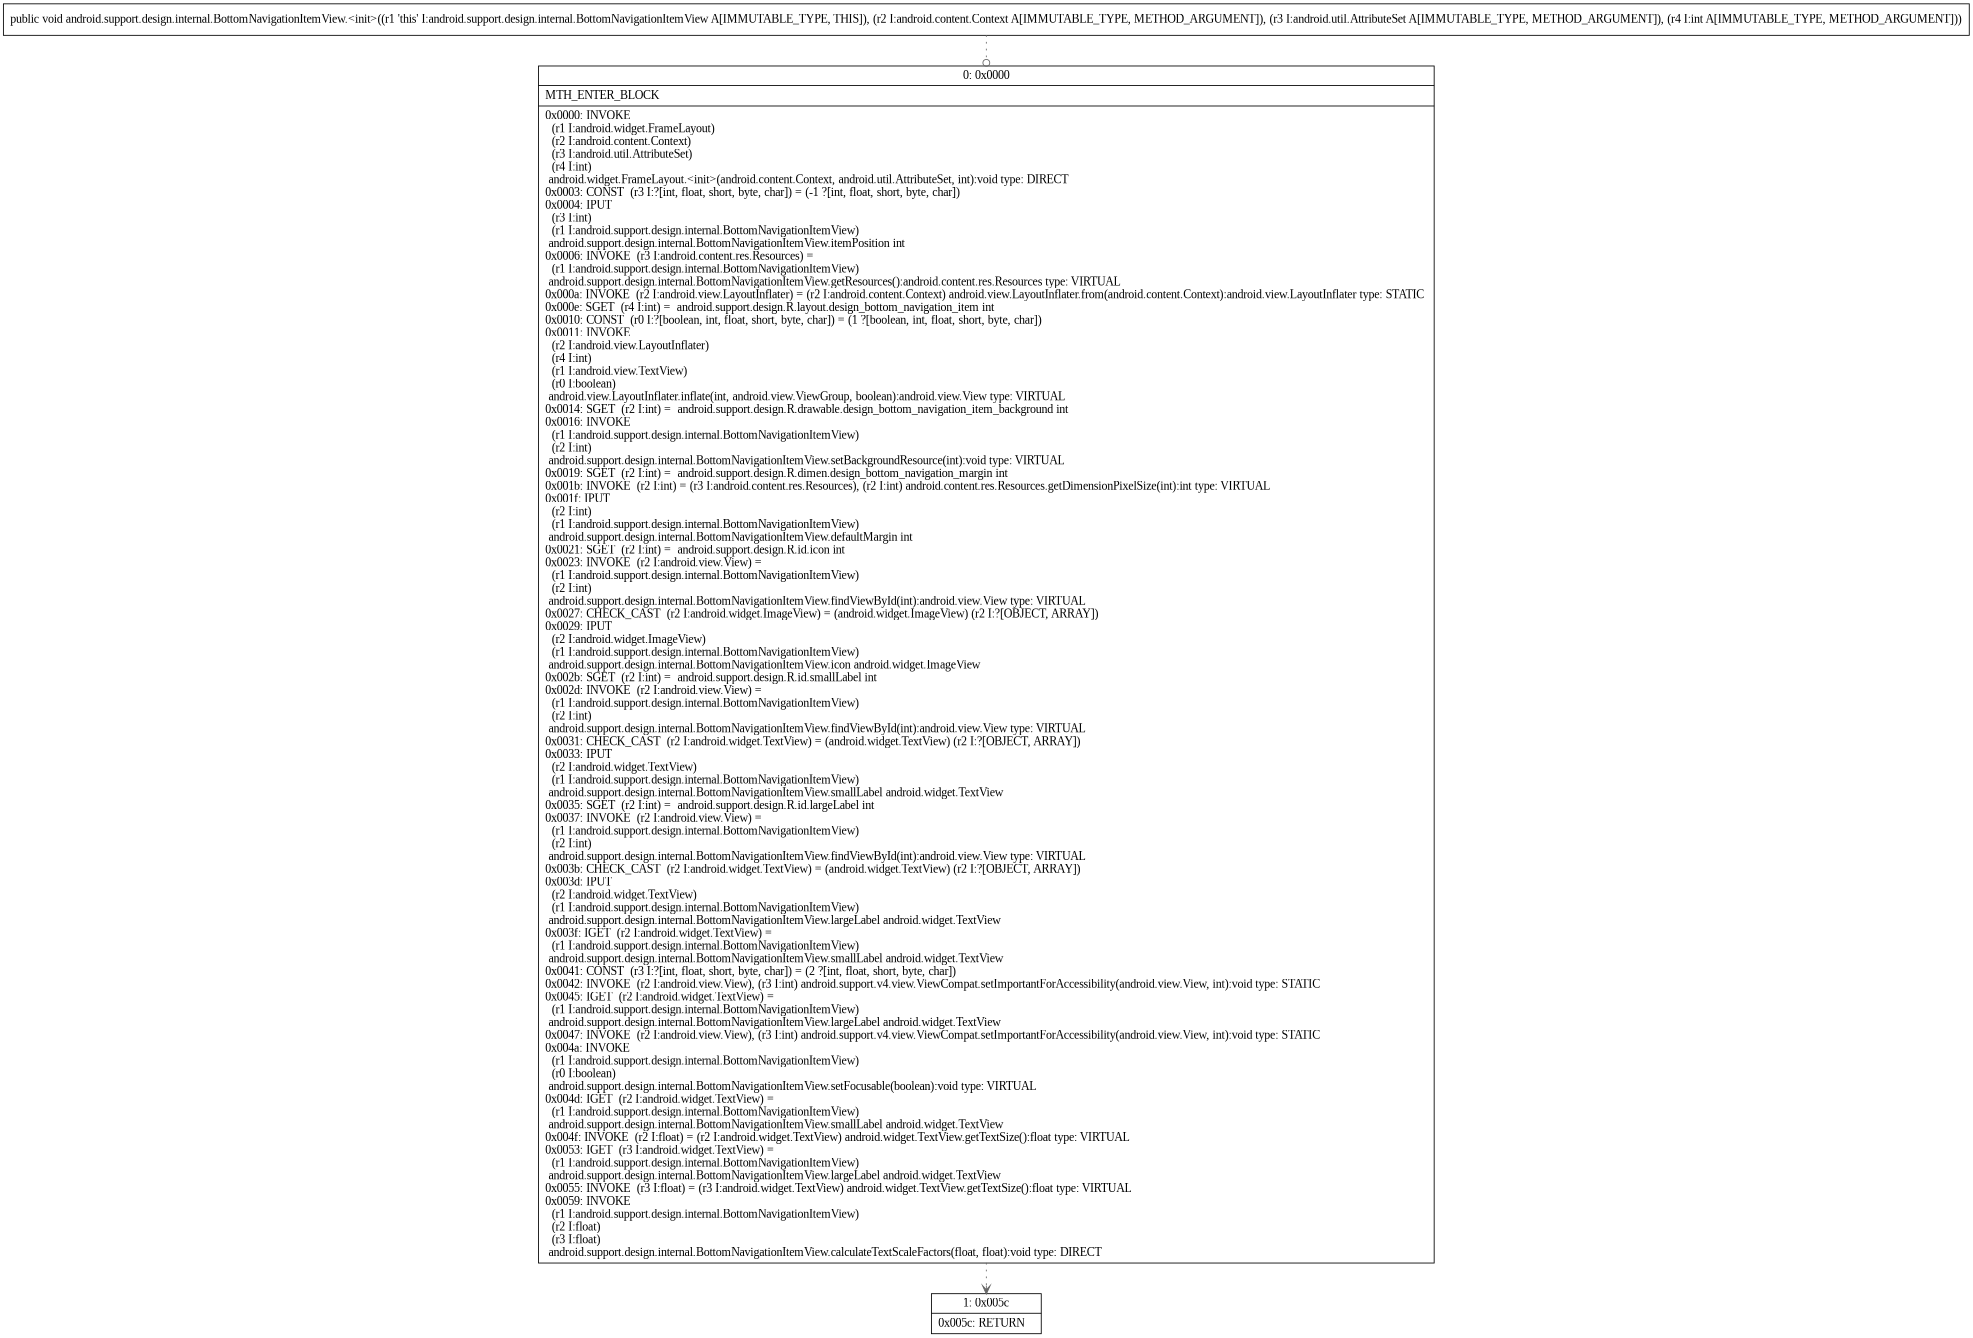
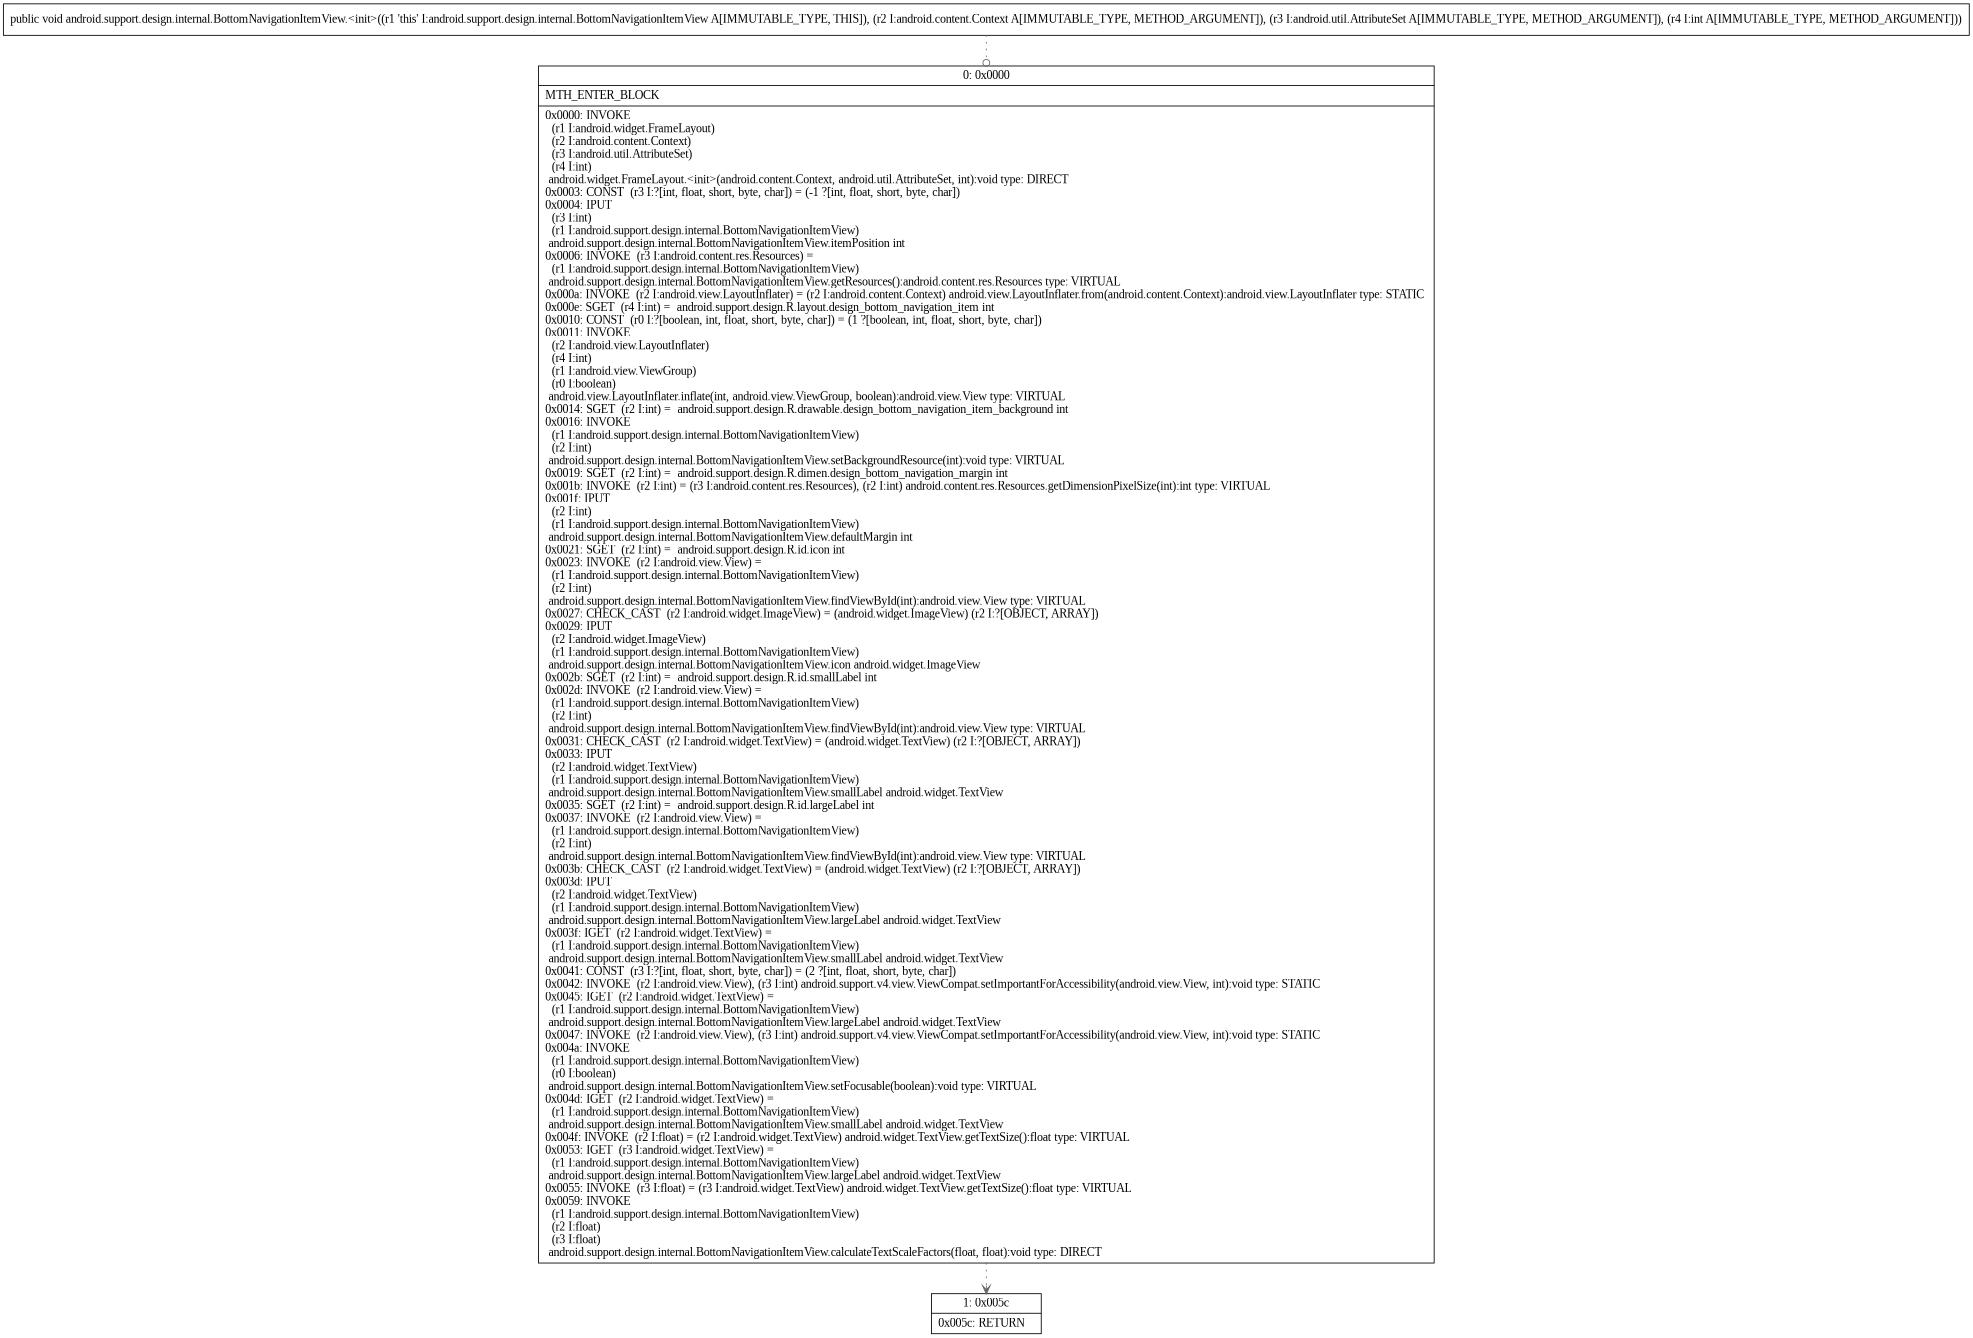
  digraph {
    fontname="Liberation Serif"
    node [shape=record fontname="Liberation Serif"]
    edge [color=gray40 style=dotted fontname="Liberation Serif"]
-   n1 [label="{0\:\ 0x0000|MTH_ENTER_BLOCK\l|0x0000: INVOKE  \l  (r1 I:android.widget.FrameLayout)\l  (r2 I:android.content.Context)\l  (r3 I:android.util.AttributeSet)\l  (r4 I:int)\l android.widget.FrameLayout.\<init\>(android.content.Context, android.util.AttributeSet, int):void type: DIRECT \l0x0003: CONST  (r3 I:?[int, float, short, byte, char]) = (\-1 ?[int, float, short, byte, char]) \l0x0004: IPUT  \l  (r3 I:int)\l  (r1 I:android.support.design.internal.BottomNavigationItemView)\l android.support.design.internal.BottomNavigationItemView.itemPosition int \l0x0006: INVOKE  (r3 I:android.content.res.Resources) = \l  (r1 I:android.support.design.internal.BottomNavigationItemView)\l android.support.design.internal.BottomNavigationItemView.getResources():android.content.res.Resources type: VIRTUAL \l0x000a: INVOKE  (r2 I:android.view.LayoutInflater) = (r2 I:android.content.Context) android.view.LayoutInflater.from(android.content.Context):android.view.LayoutInflater type: STATIC \l0x000e: SGET  (r4 I:int) =  android.support.design.R.layout.design_bottom_navigation_item int \l0x0010: CONST  (r0 I:?[boolean, int, float, short, byte, char]) = (1 ?[boolean, int, float, short, byte, char]) \l0x0011: INVOKE  \l  (r2 I:android.view.LayoutInflater)\l  (r4 I:int)\l  (r1 I:android.view.TextView)\l  (r0 I:boolean)\l android.view.LayoutInflater.inflate(int, android.view.ViewGroup, boolean):android.view.View type: VIRTUAL \l0x0014: SGET  (r2 I:int) =  android.support.design.R.drawable.design_bottom_navigation_item_background int \l0x0016: INVOKE  \l  (r1 I:android.support.design.internal.BottomNavigationItemView)\l  (r2 I:int)\l android.support.design.internal.BottomNavigationItemView.setBackgroundResource(int):void type: VIRTUAL \l0x0019: SGET  (r2 I:int) =  android.support.design.R.dimen.design_bottom_navigation_margin int \l0x001b: INVOKE  (r2 I:int) = (r3 I:android.content.res.Resources), (r2 I:int) android.content.res.Resources.getDimensionPixelSize(int):int type: VIRTUAL \l0x001f: IPUT  \l  (r2 I:int)\l  (r1 I:android.support.design.internal.BottomNavigationItemView)\l android.support.design.internal.BottomNavigationItemView.defaultMargin int \l0x0021: SGET  (r2 I:int) =  android.support.design.R.id.icon int \l0x0023: INVOKE  (r2 I:android.view.View) = \l  (r1 I:android.support.design.internal.BottomNavigationItemView)\l  (r2 I:int)\l android.support.design.internal.BottomNavigationItemView.findViewById(int):android.view.View type: VIRTUAL \l0x0027: CHECK_CAST  (r2 I:android.widget.ImageView) = (android.widget.ImageView) (r2 I:?[OBJECT, ARRAY]) \l0x0029: IPUT  \l  (r2 I:android.widget.ImageView)\l  (r1 I:android.support.design.internal.BottomNavigationItemView)\l android.support.design.internal.BottomNavigationItemView.icon android.widget.ImageView \l0x002b: SGET  (r2 I:int) =  android.support.design.R.id.smallLabel int \l0x002d: INVOKE  (r2 I:android.view.View) = \l  (r1 I:android.support.design.internal.BottomNavigationItemView)\l  (r2 I:int)\l android.support.design.internal.BottomNavigationItemView.findViewById(int):android.view.View type: VIRTUAL \l0x0031: CHECK_CAST  (r2 I:android.widget.TextView) = (android.widget.TextView) (r2 I:?[OBJECT, ARRAY]) \l0x0033: IPUT  \l  (r2 I:android.widget.TextView)\l  (r1 I:android.support.design.internal.BottomNavigationItemView)\l android.support.design.internal.BottomNavigationItemView.smallLabel android.widget.TextView \l0x0035: SGET  (r2 I:int) =  android.support.design.R.id.largeLabel int \l0x0037: INVOKE  (r2 I:android.view.View) = \l  (r1 I:android.support.design.internal.BottomNavigationItemView)\l  (r2 I:int)\l android.support.design.internal.BottomNavigationItemView.findViewById(int):android.view.View type: VIRTUAL \l0x003b: CHECK_CAST  (r2 I:android.widget.TextView) = (android.widget.TextView) (r2 I:?[OBJECT, ARRAY]) \l0x003d: IPUT  \l  (r2 I:android.widget.TextView)\l  (r1 I:android.support.design.internal.BottomNavigationItemView)\l android.support.design.internal.BottomNavigationItemView.largeLabel android.widget.TextView \l0x003f: IGET  (r2 I:android.widget.TextView) = \l  (r1 I:android.support.design.internal.BottomNavigationItemView)\l android.support.design.internal.BottomNavigationItemView.smallLabel android.widget.TextView \l0x0041: CONST  (r3 I:?[int, float, short, byte, char]) = (2 ?[int, float, short, byte, char]) \l0x0042: INVOKE  (r2 I:android.view.View), (r3 I:int) android.support.v4.view.ViewCompat.setImportantForAccessibility(android.view.View, int):void type: STATIC \l0x0045: IGET  (r2 I:android.widget.TextView) = \l  (r1 I:android.support.design.internal.BottomNavigationItemView)\l android.support.design.internal.BottomNavigationItemView.largeLabel android.widget.TextView \l0x0047: INVOKE  (r2 I:android.view.View), (r3 I:int) android.support.v4.view.ViewCompat.setImportantForAccessibility(android.view.View, int):void type: STATIC \l0x004a: INVOKE  \l  (r1 I:android.support.design.internal.BottomNavigationItemView)\l  (r0 I:boolean)\l android.support.design.internal.BottomNavigationItemView.setFocusable(boolean):void type: VIRTUAL \l0x004d: IGET  (r2 I:android.widget.TextView) = \l  (r1 I:android.support.design.internal.BottomNavigationItemView)\l android.support.design.internal.BottomNavigationItemView.smallLabel android.widget.TextView \l0x004f: INVOKE  (r2 I:float) = (r2 I:android.widget.TextView) android.widget.TextView.getTextSize():float type: VIRTUAL \l0x0053: IGET  (r3 I:android.widget.TextView) = \l  (r1 I:android.support.design.internal.BottomNavigationItemView)\l android.support.design.internal.BottomNavigationItemView.largeLabel android.widget.TextView \l0x0055: INVOKE  (r3 I:float) = (r3 I:android.widget.TextView) android.widget.TextView.getTextSize():float type: VIRTUAL \l0x0059: INVOKE  \l  (r1 I:android.support.design.internal.BottomNavigationItemView)\l  (r2 I:float)\l  (r3 I:float)\l android.support.design.internal.BottomNavigationItemView.calculateTextScaleFactors(float, float):void type: DIRECT \l}"]
+   n1 [label="{0\:\ 0x0000|MTH_ENTER_BLOCK\l|0x0000: INVOKE  \l  (r1 I:android.widget.FrameLayout)\l  (r2 I:android.content.Context)\l  (r3 I:android.util.AttributeSet)\l  (r4 I:int)\l android.widget.FrameLayout.\<init\>(android.content.Context, android.util.AttributeSet, int):void type: DIRECT \l0x0003: CONST  (r3 I:?[int, float, short, byte, char]) = (\-1 ?[int, float, short, byte, char]) \l0x0004: IPUT  \l  (r3 I:int)\l  (r1 I:android.support.design.internal.BottomNavigationItemView)\l android.support.design.internal.BottomNavigationItemView.itemPosition int \l0x0006: INVOKE  (r3 I:android.content.res.Resources) = \l  (r1 I:android.support.design.internal.BottomNavigationItemView)\l android.support.design.internal.BottomNavigationItemView.getResources():android.content.res.Resources type: VIRTUAL \l0x000a: INVOKE  (r2 I:android.view.LayoutInflater) = (r2 I:android.content.Context) android.view.LayoutInflater.from(android.content.Context):android.view.LayoutInflater type: STATIC \l0x000e: SGET  (r4 I:int) =  android.support.design.R.layout.design_bottom_navigation_item int \l0x0010: CONST  (r0 I:?[boolean, int, float, short, byte, char]) = (1 ?[boolean, int, float, short, byte, char]) \l0x0011: INVOKE  \l  (r2 I:android.view.LayoutInflater)\l  (r4 I:int)\l  (r1 I:android.view.ViewGroup)\l  (r0 I:boolean)\l android.view.LayoutInflater.inflate(int, android.view.ViewGroup, boolean):android.view.View type: VIRTUAL \l0x0014: SGET  (r2 I:int) =  android.support.design.R.drawable.design_bottom_navigation_item_background int \l0x0016: INVOKE  \l  (r1 I:android.support.design.internal.BottomNavigationItemView)\l  (r2 I:int)\l android.support.design.internal.BottomNavigationItemView.setBackgroundResource(int):void type: VIRTUAL \l0x0019: SGET  (r2 I:int) =  android.support.design.R.dimen.design_bottom_navigation_margin int \l0x001b: INVOKE  (r2 I:int) = (r3 I:android.content.res.Resources), (r2 I:int) android.content.res.Resources.getDimensionPixelSize(int):int type: VIRTUAL \l0x001f: IPUT  \l  (r2 I:int)\l  (r1 I:android.support.design.internal.BottomNavigationItemView)\l android.support.design.internal.BottomNavigationItemView.defaultMargin int \l0x0021: SGET  (r2 I:int) =  android.support.design.R.id.icon int \l0x0023: INVOKE  (r2 I:android.view.View) = \l  (r1 I:android.support.design.internal.BottomNavigationItemView)\l  (r2 I:int)\l android.support.design.internal.BottomNavigationItemView.findViewById(int):android.view.View type: VIRTUAL \l0x0027: CHECK_CAST  (r2 I:android.widget.ImageView) = (android.widget.ImageView) (r2 I:?[OBJECT, ARRAY]) \l0x0029: IPUT  \l  (r2 I:android.widget.ImageView)\l  (r1 I:android.support.design.internal.BottomNavigationItemView)\l android.support.design.internal.BottomNavigationItemView.icon android.widget.ImageView \l0x002b: SGET  (r2 I:int) =  android.support.design.R.id.smallLabel int \l0x002d: INVOKE  (r2 I:android.view.View) = \l  (r1 I:android.support.design.internal.BottomNavigationItemView)\l  (r2 I:int)\l android.support.design.internal.BottomNavigationItemView.findViewById(int):android.view.View type: VIRTUAL \l0x0031: CHECK_CAST  (r2 I:android.widget.TextView) = (android.widget.TextView) (r2 I:?[OBJECT, ARRAY]) \l0x0033: IPUT  \l  (r2 I:android.widget.TextView)\l  (r1 I:android.support.design.internal.BottomNavigationItemView)\l android.support.design.internal.BottomNavigationItemView.smallLabel android.widget.TextView \l0x0035: SGET  (r2 I:int) =  android.support.design.R.id.largeLabel int \l0x0037: INVOKE  (r2 I:android.view.View) = \l  (r1 I:android.support.design.internal.BottomNavigationItemView)\l  (r2 I:int)\l android.support.design.internal.BottomNavigationItemView.findViewById(int):android.view.View type: VIRTUAL \l0x003b: CHECK_CAST  (r2 I:android.widget.TextView) = (android.widget.TextView) (r2 I:?[OBJECT, ARRAY]) \l0x003d: IPUT  \l  (r2 I:android.widget.TextView)\l  (r1 I:android.support.design.internal.BottomNavigationItemView)\l android.support.design.internal.BottomNavigationItemView.largeLabel android.widget.TextView \l0x003f: IGET  (r2 I:android.widget.TextView) = \l  (r1 I:android.support.design.internal.BottomNavigationItemView)\l android.support.design.internal.BottomNavigationItemView.smallLabel android.widget.TextView \l0x0041: CONST  (r3 I:?[int, float, short, byte, char]) = (2 ?[int, float, short, byte, char]) \l0x0042: INVOKE  (r2 I:android.view.View), (r3 I:int) android.support.v4.view.ViewCompat.setImportantForAccessibility(android.view.View, int):void type: STATIC \l0x0045: IGET  (r2 I:android.widget.TextView) = \l  (r1 I:android.support.design.internal.BottomNavigationItemView)\l android.support.design.internal.BottomNavigationItemView.largeLabel android.widget.TextView \l0x0047: INVOKE  (r2 I:android.view.View), (r3 I:int) android.support.v4.view.ViewCompat.setImportantForAccessibility(android.view.View, int):void type: STATIC \l0x004a: INVOKE  \l  (r1 I:android.support.design.internal.BottomNavigationItemView)\l  (r0 I:boolean)\l android.support.design.internal.BottomNavigationItemView.setFocusable(boolean):void type: VIRTUAL \l0x004d: IGET  (r2 I:android.widget.TextView) = \l  (r1 I:android.support.design.internal.BottomNavigationItemView)\l android.support.design.internal.BottomNavigationItemView.smallLabel android.widget.TextView \l0x004f: INVOKE  (r2 I:float) = (r2 I:android.widget.TextView) android.widget.TextView.getTextSize():float type: VIRTUAL \l0x0053: IGET  (r3 I:android.widget.TextView) = \l  (r1 I:android.support.design.internal.BottomNavigationItemView)\l android.support.design.internal.BottomNavigationItemView.largeLabel android.widget.TextView \l0x0055: INVOKE  (r3 I:float) = (r3 I:android.widget.TextView) android.widget.TextView.getTextSize():float type: VIRTUAL \l0x0059: INVOKE  \l  (r1 I:android.support.design.internal.BottomNavigationItemView)\l  (r2 I:float)\l  (r3 I:float)\l android.support.design.internal.BottomNavigationItemView.calculateTextScaleFactors(float, float):void type: DIRECT \l}"]
    n2 [label="{1\:\ 0x005c|0x005c: RETURN   \l}"]
    n3 [label="{public void android.support.design.internal.BottomNavigationItemView.\<init\>((r1 'this' I:android.support.design.internal.BottomNavigationItemView A[IMMUTABLE_TYPE, THIS]), (r2 I:android.content.Context A[IMMUTABLE_TYPE, METHOD_ARGUMENT]), (r3 I:android.util.AttributeSet A[IMMUTABLE_TYPE, METHOD_ARGUMENT]), (r4 I:int A[IMMUTABLE_TYPE, METHOD_ARGUMENT])) }"]
    n1 -> n2 [arrowhead=vee]
    n3 -> n1 [arrowhead=odot]
  }
